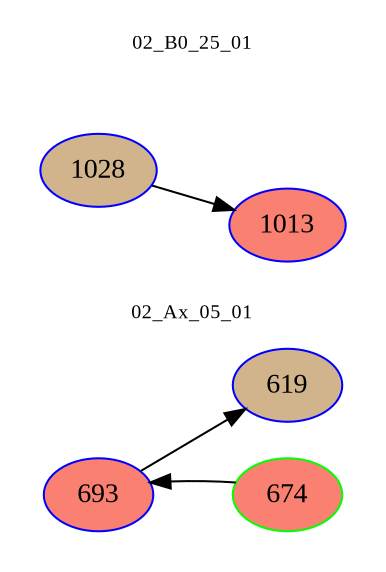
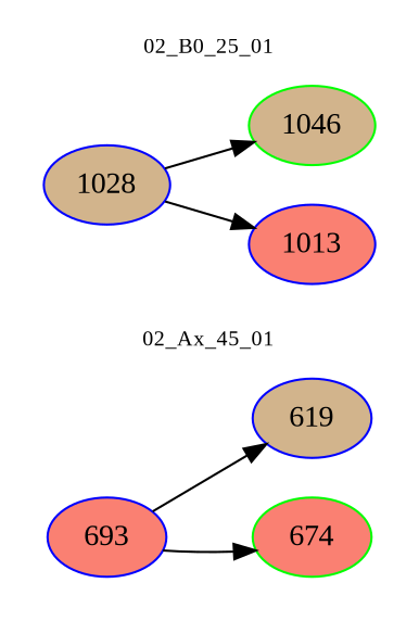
  digraph {
    fontname="Liberation Serif"
    rankdir=LR
    node [color=blue fillcolor=salmon fontname="Liberation Serif" style=filled]
    edge [color=black fontname="Liberation Serif"]
    n1 [label=693]
    n2 [color=green label=674]
    n3 [fillcolor=tan label=619]
    n4 [fillcolor=tan label=1028]
    n5 [label=1013]
+   n6 [color=green fillcolor=tan label=1046]
    subgraph cluster_1 {
      color=white
      fontsize=10
-     label="02_Ax_05_01"
+     label="02_Ax_45_01"
      n1
      n2
      n3
    }
    subgraph cluster_2 {
      color=white
      fontsize=10
      label="02_B0_25_01"
      n4
      n5
+     n6
    }
-   n2 -> n1
+   n1 -> n2
    n1 -> n3
    n4 -> n5
+   n4 -> n6
  }
